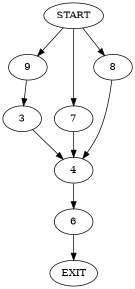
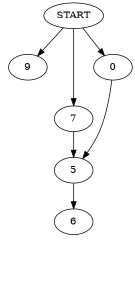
  digraph {
    n1 [label=START]
    n2 [label=9]
    7
-   8
-   3
-   4
-   n7 [label=EXIT]
+   8 [label=0]
+   4 [label=5]
    6
    n1 -> n2
    n1 -> 7
    n1 -> 8
-   n2 -> 3
    7 -> 4
    8 -> 4
-   3 -> 4
    4 -> 6
-   6 -> n7
  }
